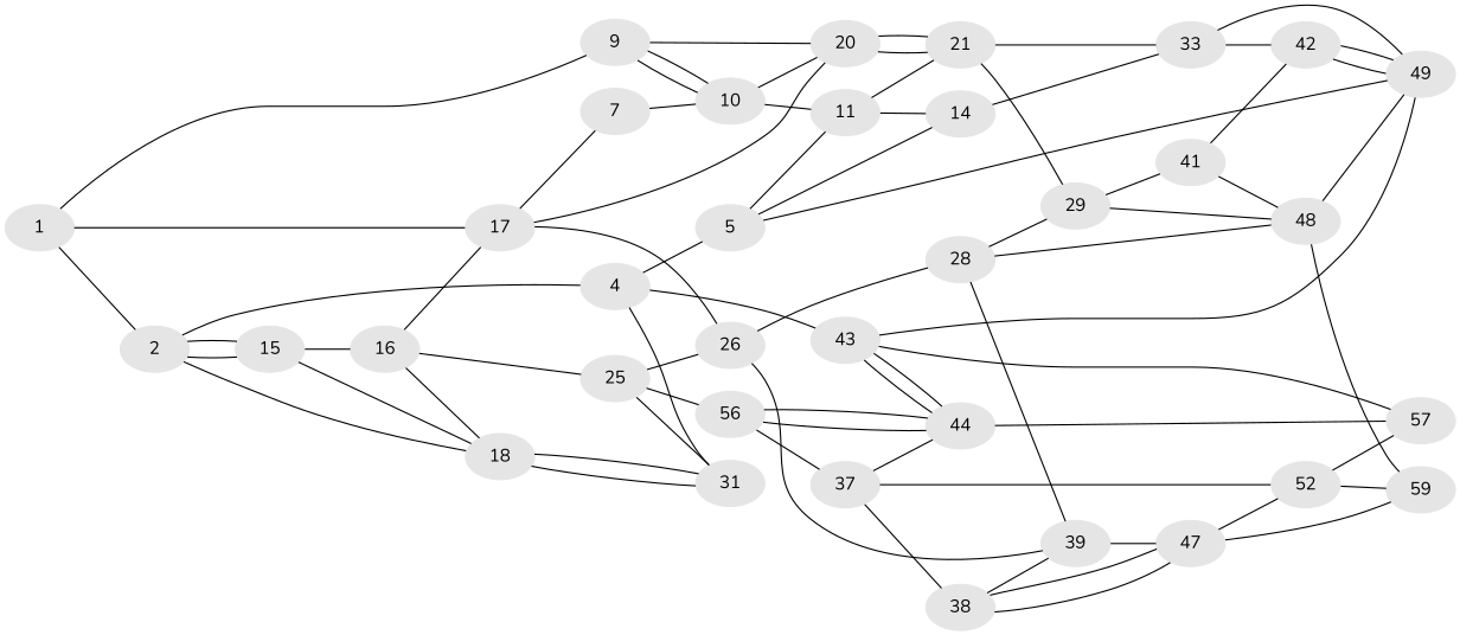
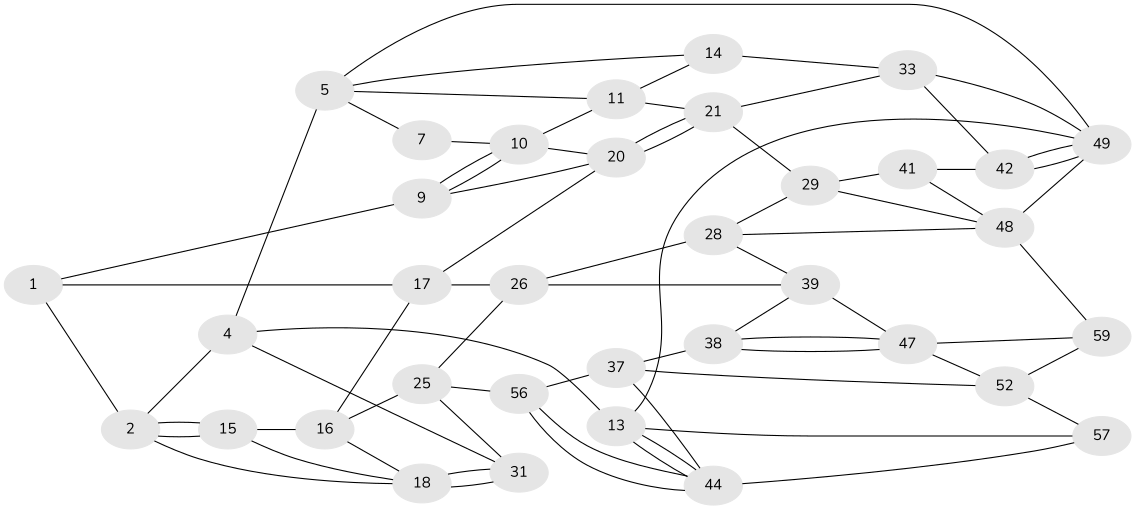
  graph {
    fontname=Nunito
    rankdir=LR
    node [color=gray90 fontname=Nunito style=filled]
    edge [fontname=Nunito]
    1 [super="+8"]
    2 [super="+3"]
    9
    17 [super="+23"]
    4 [super="+35"]
    15
    18 [super="+19"]
    10 [super="+12"]
    20 [super="+22"]
    26 [super="+27"]
    5 [super="+6"]
    31
-   43 [super="+60"]
+   43 [super="+60" label=13]
    16 [super="+24"]
    7
    11 [super="+13"]
    14
    49 [super="+50"]
    44 [super="+54"]
    57
    21 [super="+30"]
    33 [super="+34"]
    29 [super="+40"]
    42
    25 [super="+32"]
    n26 [label=56]
    28 [super="+46"]
    39 [super="+45"]
    48 [super="+56"]
    41 [super="+55"]
    37 [super="+51"]
    47 [super="+53"]
    59
    38
    52 [super="+58"]
    1 -- 2
    1 -- 9
    1 -- 17
    2 -- 4
    2 -- 15
    2 -- 15
    2 -- 18
    9 -- 10
    9 -- 10
    9 -- 20
    17 -- 20
    17 -- 26
    4 -- 5
    4 -- 31
    4 -- 43 [weight=2]
    15 -- 18
    15 -- 16
    18 -- 31
    18 -- 31
    10 -- 20
    10 -- 11
    20 -- 21
    20 -- 21
    26 -- 28
    26 -- 39
-   17 -- 7
+   5 -- 7
    5 -- 11
    5 -- 14
    5 -- 49
    43 -- 49
    43 -- 44
    43 -- 44
    43 -- 57
    16 -- 17
    16 -- 18
    16 -- 25
    7 -- 10
    11 -- 14
    11 -- 21
    14 -- 33
    44 -- 57
    21 -- 33
    21 -- 29
    33 -- 49
    33 -- 42
    29 -- 48
    29 -- 41
    42 -- 49
    42 -- 49
    25 -- 26
    25 -- 31
    25 -- n26
    n26 -- 44
    n26 -- 44
    n26 -- 37
    28 -- 29
    28 -- 39
    28 -- 48
    39 -- 47
    48 -- 49
    48 -- 59
    41 -- 42
    41 -- 48
    37 -- 44
    37 -- 38
    37 -- 52
    47 -- 59
    47 -- 52
    38 -- 39
    38 -- 47
    38 -- 47
    52 -- 57
    52 -- 59
  }
